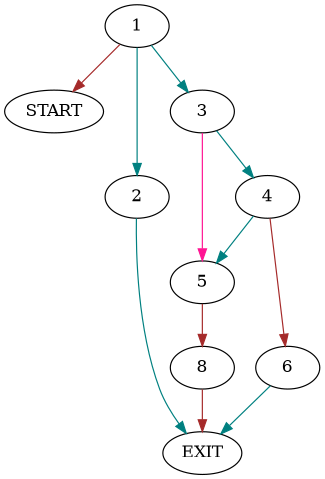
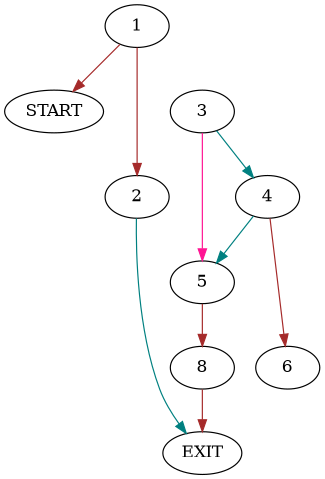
  digraph {
    edge [color=brown]
    n1 [label=START]
    1
    2
    3
    n5 [label=EXIT]
    4
    5
    6
    8
    1 -> n1
-   1 -> 2 [color=teal]
-   1 -> 3 [color=teal]
+   1 -> 2
    2 -> n5 [color=teal]
    3 -> 4 [color=teal]
    3 -> 5 [color=deeppink]
    4 -> 5 [color=teal]
    4 -> 6
    5 -> 8
-   6 -> n5 [color=teal]
    8 -> n5
  }
